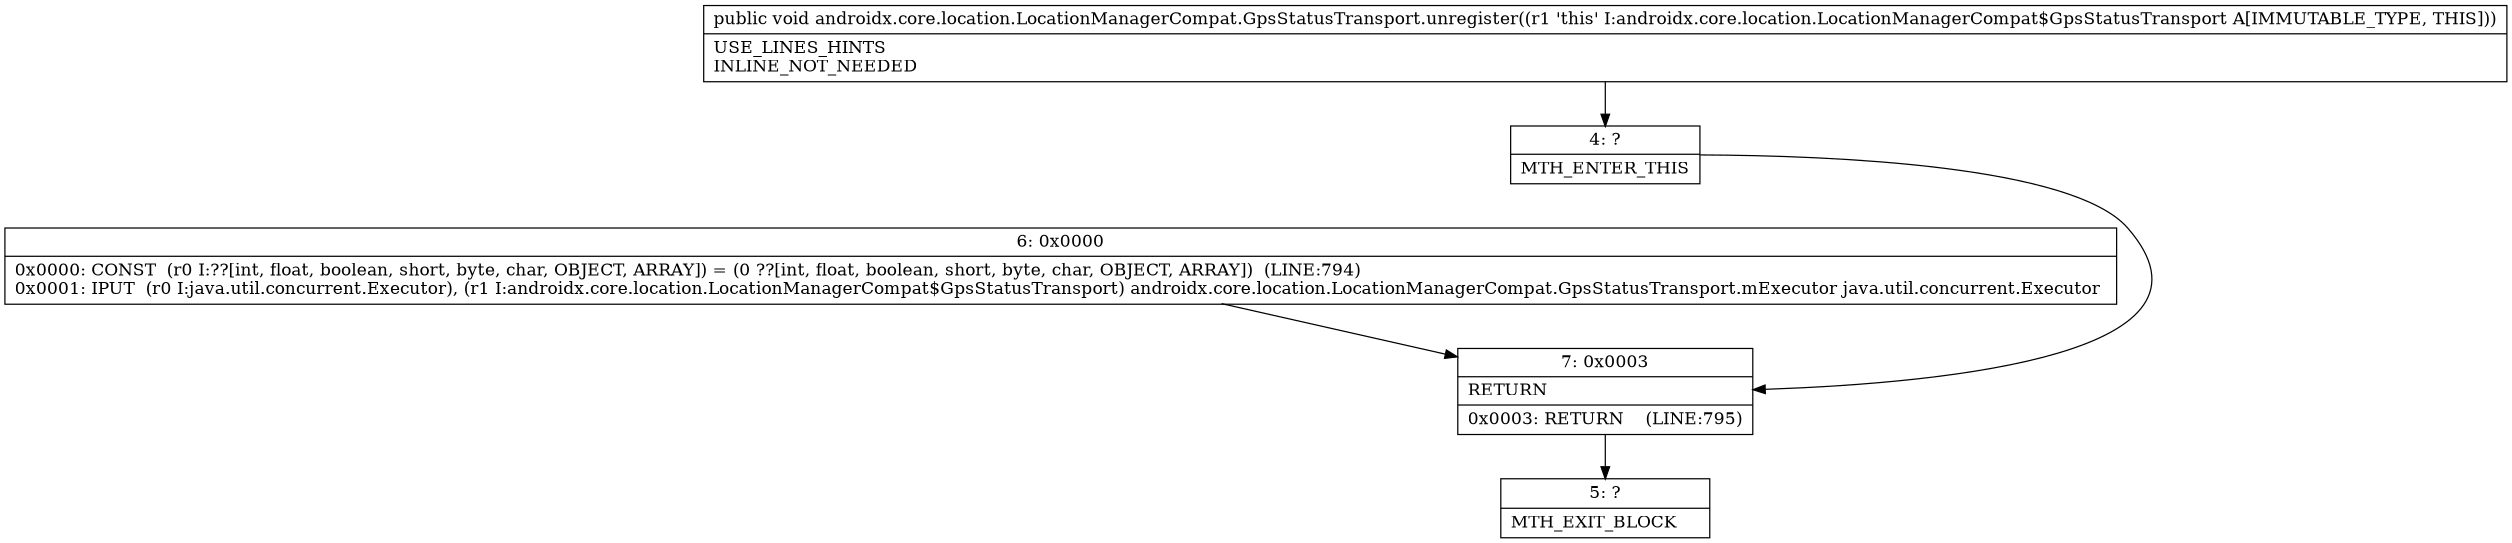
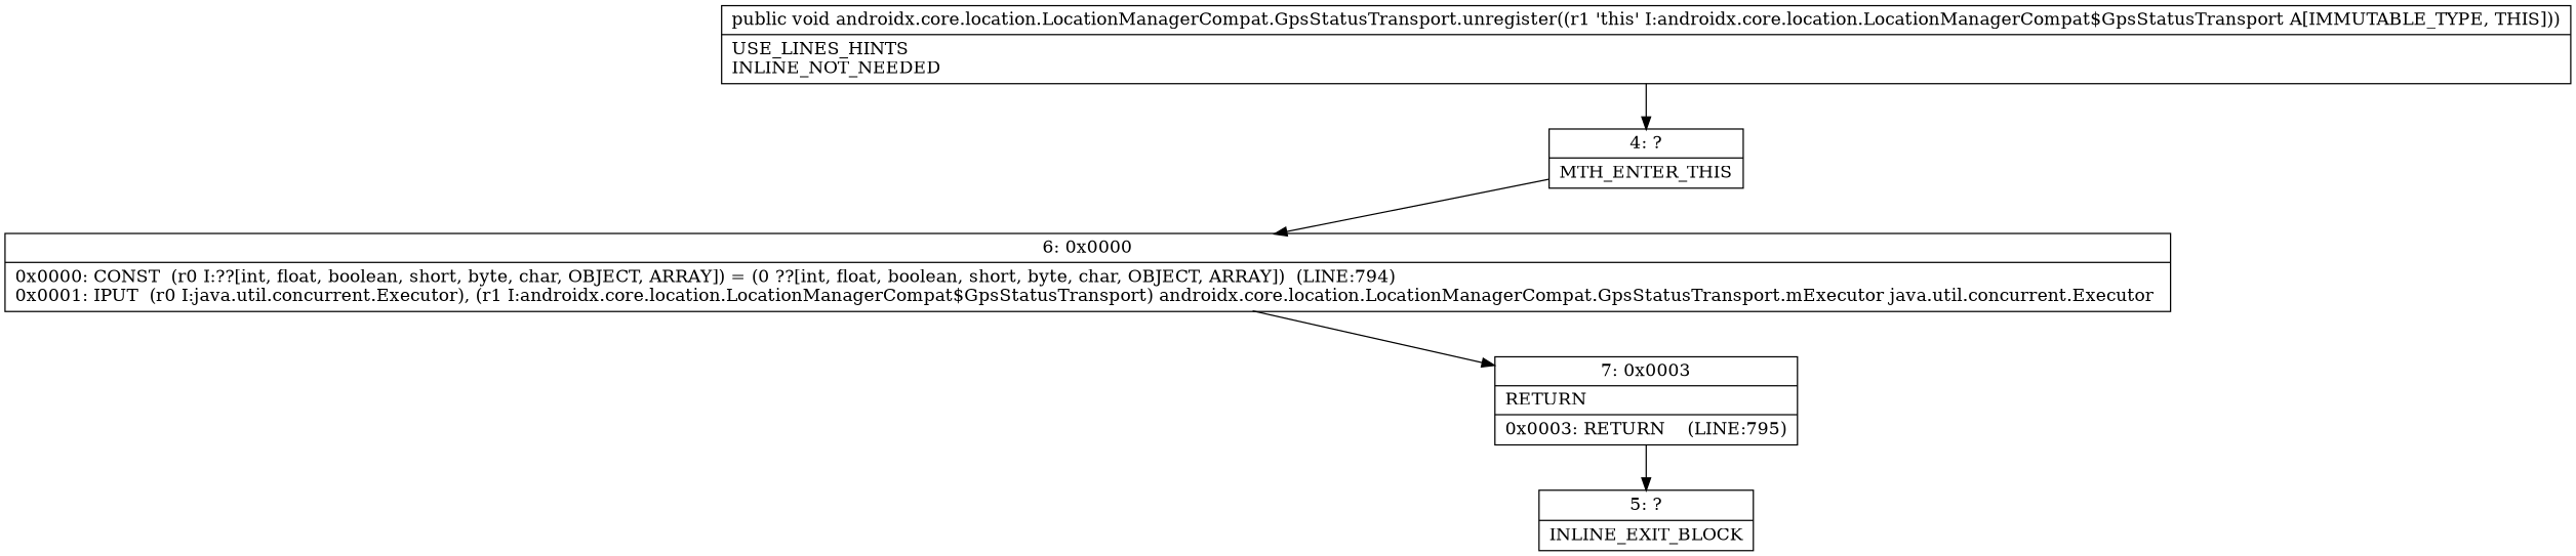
  digraph {
    node [shape=record]
    n1 [label="{4\:\ ?|MTH_ENTER_THIS\l}"]
    n2 [label="{6\:\ 0x0000|0x0000: CONST  (r0 I:??[int, float, boolean, short, byte, char, OBJECT, ARRAY]) = (0 ??[int, float, boolean, short, byte, char, OBJECT, ARRAY])  (LINE:794)\l0x0001: IPUT  (r0 I:java.util.concurrent.Executor), (r1 I:androidx.core.location.LocationManagerCompat$GpsStatusTransport) androidx.core.location.LocationManagerCompat.GpsStatusTransport.mExecutor java.util.concurrent.Executor \l}"]
    n3 [label="{7\:\ 0x0003|RETURN\l|0x0003: RETURN    (LINE:795)\l}"]
-   n4 [label="{5\:\ ?|MTH_EXIT_BLOCK\l}"]
+   n4 [label="{5\:\ ?|INLINE_EXIT_BLOCK\l}"]
    n5 [label="{public void androidx.core.location.LocationManagerCompat.GpsStatusTransport.unregister((r1 'this' I:androidx.core.location.LocationManagerCompat$GpsStatusTransport A[IMMUTABLE_TYPE, THIS]))  | USE_LINES_HINTS\lINLINE_NOT_NEEDED\l}"]
-   n1 -> n3
+   n1 -> n2
    n2 -> n3
    n3 -> n4
    n5 -> n1
  }
